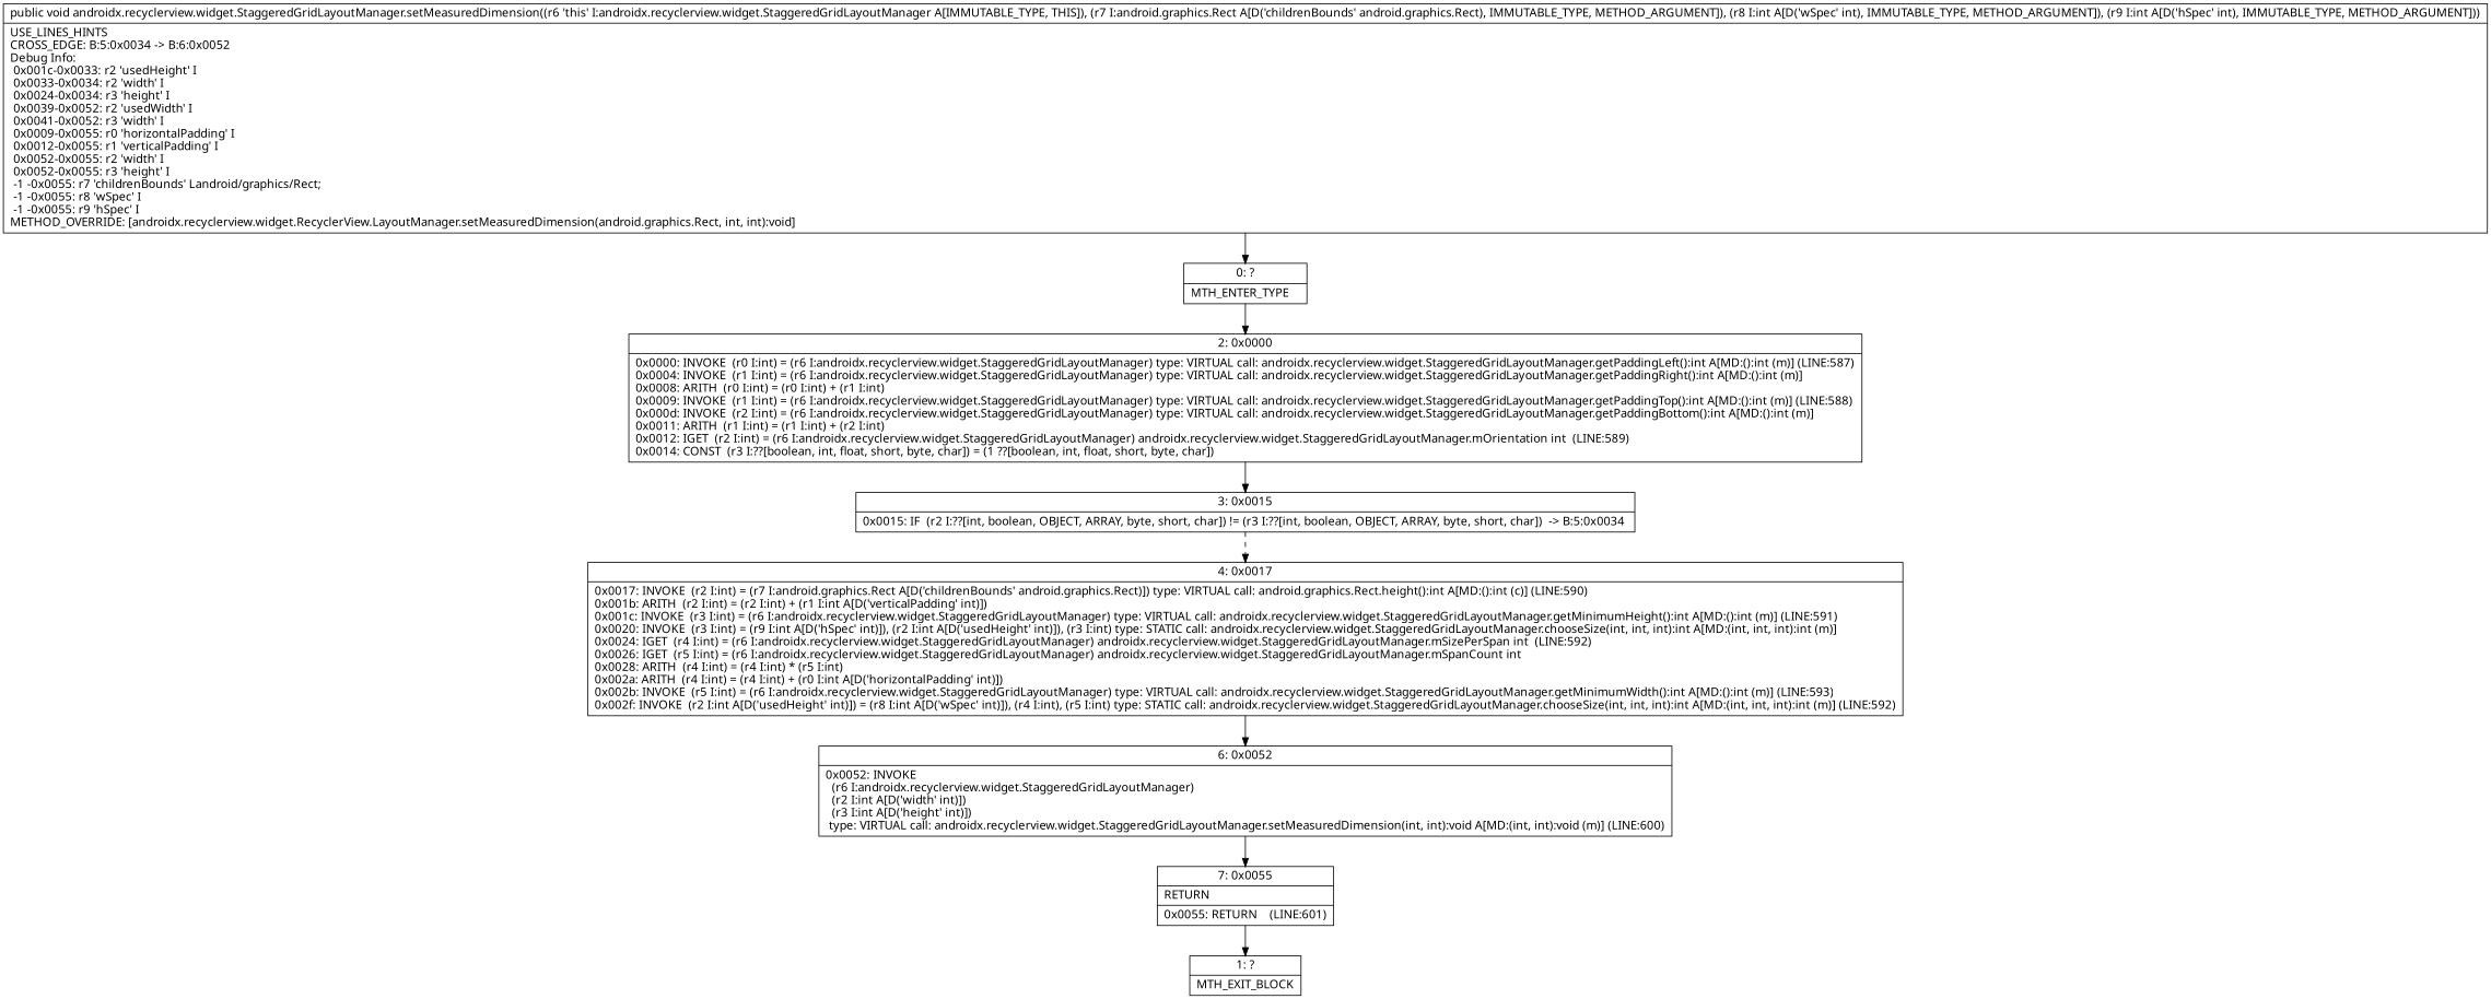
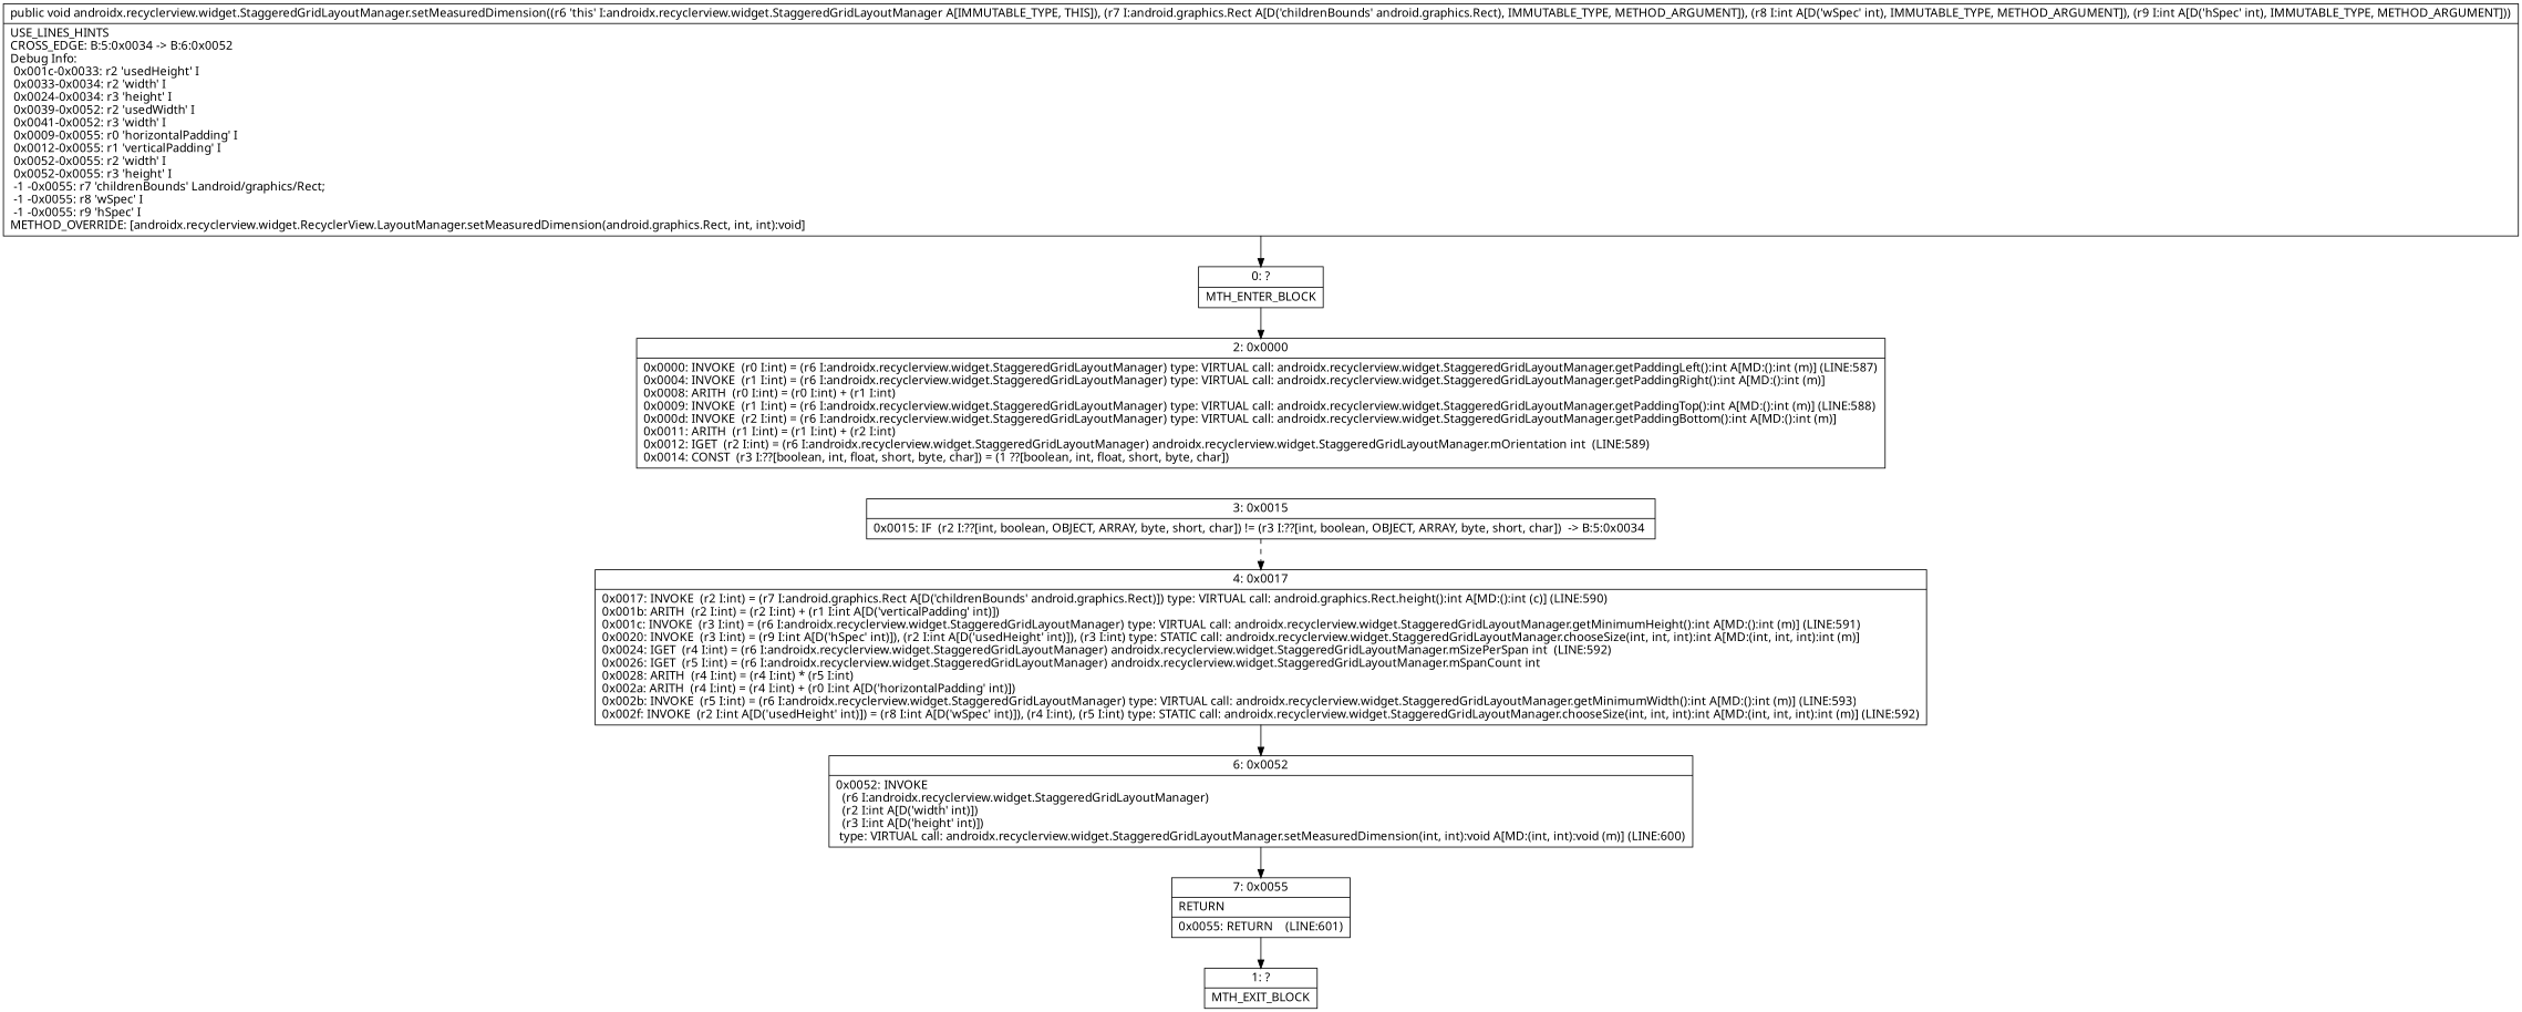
  digraph {
    fontname="Noto Sans"
    node [fontname="Noto Sans" shape=record]
    edge [fontname="Noto Sans"]
-   n1 [label="{0\:\ ?|MTH_ENTER_TYPE\l}"]
+   n1 [label="{0\:\ ?|MTH_ENTER_BLOCK\l}"]
    n2 [label="{2\:\ 0x0000|0x0000: INVOKE  (r0 I:int) = (r6 I:androidx.recyclerview.widget.StaggeredGridLayoutManager) type: VIRTUAL call: androidx.recyclerview.widget.StaggeredGridLayoutManager.getPaddingLeft():int A[MD:():int (m)] (LINE:587)\l0x0004: INVOKE  (r1 I:int) = (r6 I:androidx.recyclerview.widget.StaggeredGridLayoutManager) type: VIRTUAL call: androidx.recyclerview.widget.StaggeredGridLayoutManager.getPaddingRight():int A[MD:():int (m)]\l0x0008: ARITH  (r0 I:int) = (r0 I:int) + (r1 I:int) \l0x0009: INVOKE  (r1 I:int) = (r6 I:androidx.recyclerview.widget.StaggeredGridLayoutManager) type: VIRTUAL call: androidx.recyclerview.widget.StaggeredGridLayoutManager.getPaddingTop():int A[MD:():int (m)] (LINE:588)\l0x000d: INVOKE  (r2 I:int) = (r6 I:androidx.recyclerview.widget.StaggeredGridLayoutManager) type: VIRTUAL call: androidx.recyclerview.widget.StaggeredGridLayoutManager.getPaddingBottom():int A[MD:():int (m)]\l0x0011: ARITH  (r1 I:int) = (r1 I:int) + (r2 I:int) \l0x0012: IGET  (r2 I:int) = (r6 I:androidx.recyclerview.widget.StaggeredGridLayoutManager) androidx.recyclerview.widget.StaggeredGridLayoutManager.mOrientation int  (LINE:589)\l0x0014: CONST  (r3 I:??[boolean, int, float, short, byte, char]) = (1 ??[boolean, int, float, short, byte, char]) \l}"]
    n3 [label="{3\:\ 0x0015|0x0015: IF  (r2 I:??[int, boolean, OBJECT, ARRAY, byte, short, char]) != (r3 I:??[int, boolean, OBJECT, ARRAY, byte, short, char])  \-\> B:5:0x0034 \l}"]
    n4 [label="{4\:\ 0x0017|0x0017: INVOKE  (r2 I:int) = (r7 I:android.graphics.Rect A[D('childrenBounds' android.graphics.Rect)]) type: VIRTUAL call: android.graphics.Rect.height():int A[MD:():int (c)] (LINE:590)\l0x001b: ARITH  (r2 I:int) = (r2 I:int) + (r1 I:int A[D('verticalPadding' int)]) \l0x001c: INVOKE  (r3 I:int) = (r6 I:androidx.recyclerview.widget.StaggeredGridLayoutManager) type: VIRTUAL call: androidx.recyclerview.widget.StaggeredGridLayoutManager.getMinimumHeight():int A[MD:():int (m)] (LINE:591)\l0x0020: INVOKE  (r3 I:int) = (r9 I:int A[D('hSpec' int)]), (r2 I:int A[D('usedHeight' int)]), (r3 I:int) type: STATIC call: androidx.recyclerview.widget.StaggeredGridLayoutManager.chooseSize(int, int, int):int A[MD:(int, int, int):int (m)]\l0x0024: IGET  (r4 I:int) = (r6 I:androidx.recyclerview.widget.StaggeredGridLayoutManager) androidx.recyclerview.widget.StaggeredGridLayoutManager.mSizePerSpan int  (LINE:592)\l0x0026: IGET  (r5 I:int) = (r6 I:androidx.recyclerview.widget.StaggeredGridLayoutManager) androidx.recyclerview.widget.StaggeredGridLayoutManager.mSpanCount int \l0x0028: ARITH  (r4 I:int) = (r4 I:int) * (r5 I:int) \l0x002a: ARITH  (r4 I:int) = (r4 I:int) + (r0 I:int A[D('horizontalPadding' int)]) \l0x002b: INVOKE  (r5 I:int) = (r6 I:androidx.recyclerview.widget.StaggeredGridLayoutManager) type: VIRTUAL call: androidx.recyclerview.widget.StaggeredGridLayoutManager.getMinimumWidth():int A[MD:():int (m)] (LINE:593)\l0x002f: INVOKE  (r2 I:int A[D('usedHeight' int)]) = (r8 I:int A[D('wSpec' int)]), (r4 I:int), (r5 I:int) type: STATIC call: androidx.recyclerview.widget.StaggeredGridLayoutManager.chooseSize(int, int, int):int A[MD:(int, int, int):int (m)] (LINE:592)\l}"]
    n5 [label="{6\:\ 0x0052|0x0052: INVOKE  \l  (r6 I:androidx.recyclerview.widget.StaggeredGridLayoutManager)\l  (r2 I:int A[D('width' int)])\l  (r3 I:int A[D('height' int)])\l type: VIRTUAL call: androidx.recyclerview.widget.StaggeredGridLayoutManager.setMeasuredDimension(int, int):void A[MD:(int, int):void (m)] (LINE:600)\l}"]
    n6 [label="{7\:\ 0x0055|RETURN\l|0x0055: RETURN    (LINE:601)\l}"]
    n7 [label="{1\:\ ?|MTH_EXIT_BLOCK\l}"]
    n8 [label="{public void androidx.recyclerview.widget.StaggeredGridLayoutManager.setMeasuredDimension((r6 'this' I:androidx.recyclerview.widget.StaggeredGridLayoutManager A[IMMUTABLE_TYPE, THIS]), (r7 I:android.graphics.Rect A[D('childrenBounds' android.graphics.Rect), IMMUTABLE_TYPE, METHOD_ARGUMENT]), (r8 I:int A[D('wSpec' int), IMMUTABLE_TYPE, METHOD_ARGUMENT]), (r9 I:int A[D('hSpec' int), IMMUTABLE_TYPE, METHOD_ARGUMENT]))  | USE_LINES_HINTS\lCROSS_EDGE: B:5:0x0034 \-\> B:6:0x0052\lDebug Info:\l  0x001c\-0x0033: r2 'usedHeight' I\l  0x0033\-0x0034: r2 'width' I\l  0x0024\-0x0034: r3 'height' I\l  0x0039\-0x0052: r2 'usedWidth' I\l  0x0041\-0x0052: r3 'width' I\l  0x0009\-0x0055: r0 'horizontalPadding' I\l  0x0012\-0x0055: r1 'verticalPadding' I\l  0x0052\-0x0055: r2 'width' I\l  0x0052\-0x0055: r3 'height' I\l  \-1 \-0x0055: r7 'childrenBounds' Landroid\/graphics\/Rect;\l  \-1 \-0x0055: r8 'wSpec' I\l  \-1 \-0x0055: r9 'hSpec' I\lMETHOD_OVERRIDE: [androidx.recyclerview.widget.RecyclerView.LayoutManager.setMeasuredDimension(android.graphics.Rect, int, int):void]\l}"]
    n1 -> n2
-   n2 -> n3
    n3 -> n4 [style=dashed]
    n4 -> n5
    n5 -> n6
    n6 -> n7
    n8 -> n1
  }
